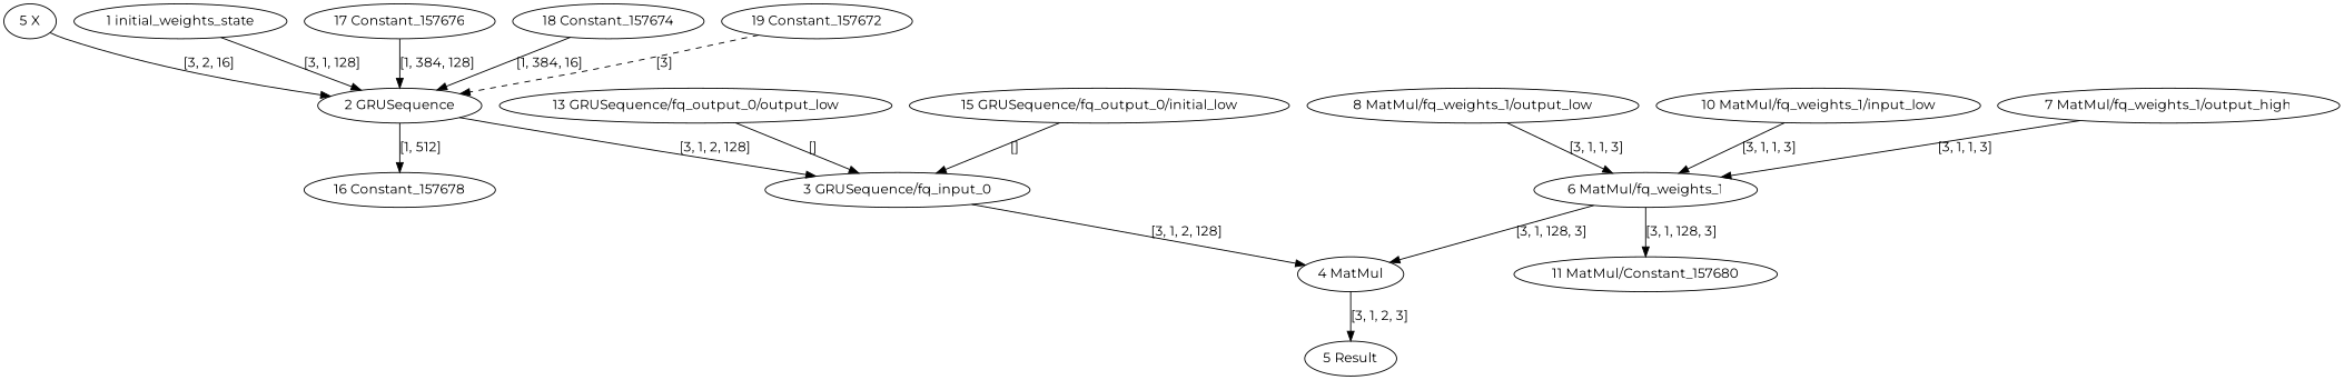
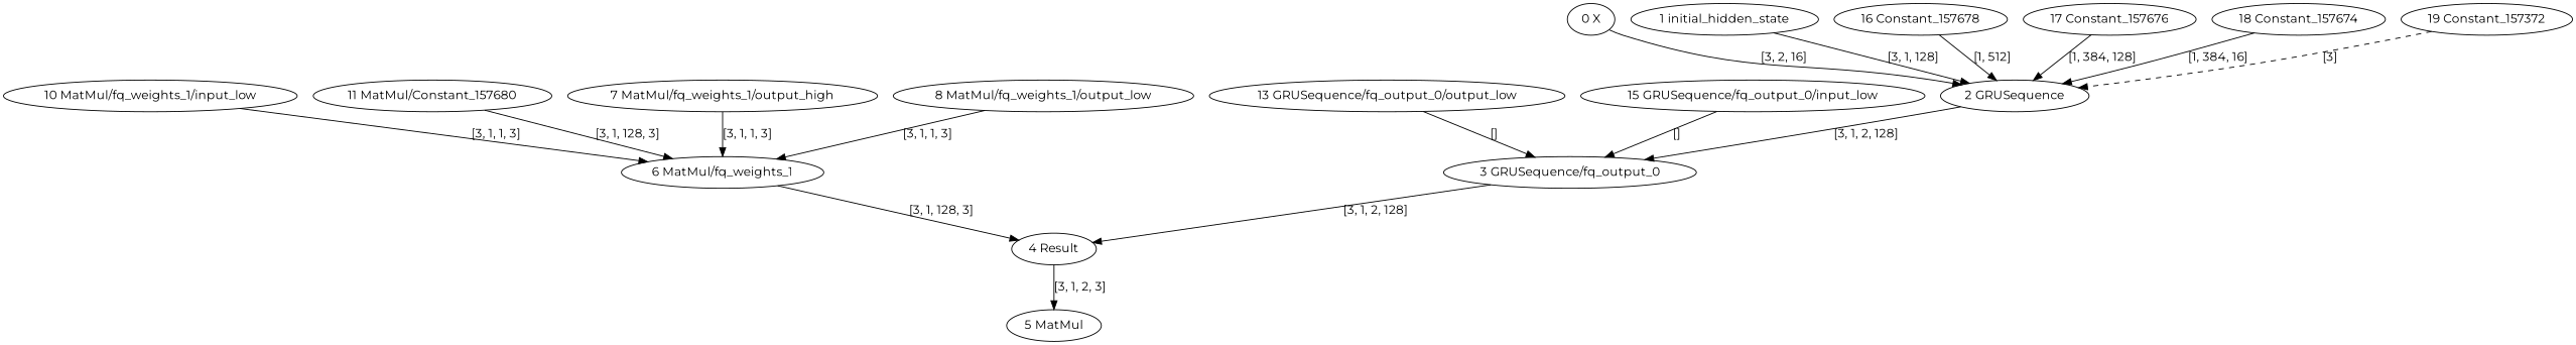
  strict digraph {
    fontname=Montserrat
    node [fontname=Montserrat type=Constant]
    edge [fontname=Montserrat style=solid]
-   "0 X" [type=Parameter label="5 X"]
+   "0 X" [type=Parameter]
    "2 GRUSequence" [type=GRUSequence]
-   "3 GRUSequence/fq_output_0" [type=FakeQuantize label="3 GRUSequence/fq_input_0"]
-   "1 initial_hidden_state" [type=Parameter label="1 initial_weights_state"]
-   "4 MatMul" [type=MatMul]
-   "5 Result" [type=Result]
+   "3 GRUSequence/fq_output_0" [type=FakeQuantize]
+   "1 initial_hidden_state" [type=Parameter]
+   "4 MatMul" [type=MatMul label="4 Result"]
+   "5 Result" [type=Result label="5 MatMul"]
    "6 MatMul/fq_weights_1" [type=FakeQuantize]
    "7 MatMul/fq_weights_1/output_high"
    "8 MatMul/fq_weights_1/output_low"
    "10 MatMul/fq_weights_1/input_low"
    "11 MatMul/Constant_157680"
    "13 GRUSequence/fq_output_0/output_low"
-   "15 GRUSequence/fq_output_0/input_low" [label="15 GRUSequence/fq_output_0/initial_low"]
+   "15 GRUSequence/fq_output_0/input_low"
    "16 Constant_157678"
    "17 Constant_157676"
    "18 Constant_157674"
-   "19 Constant_157672"
+   "19 Constant_157672" [label="19 Constant_157372"]
    "0 X" -> "2 GRUSequence" [label="[3, 2, 16]"]
    "2 GRUSequence" -> "3 GRUSequence/fq_output_0" [label="[3, 1, 2, 128]"]
    "3 GRUSequence/fq_output_0" -> "4 MatMul" [label="[3, 1, 2, 128]"]
    "1 initial_hidden_state" -> "2 GRUSequence" [label="[3, 1, 128]"]
    "4 MatMul" -> "5 Result" [label="[3, 1, 2, 3]"]
    "6 MatMul/fq_weights_1" -> "4 MatMul" [label="[3, 1, 128, 3]"]
    "7 MatMul/fq_weights_1/output_high" -> "6 MatMul/fq_weights_1" [label="[3, 1, 1, 3]"]
    "8 MatMul/fq_weights_1/output_low" -> "6 MatMul/fq_weights_1" [label="[3, 1, 1, 3]"]
    "10 MatMul/fq_weights_1/input_low" -> "6 MatMul/fq_weights_1" [label="[3, 1, 1, 3]"]
-   "6 MatMul/fq_weights_1" -> "11 MatMul/Constant_157680" [label="[3, 1, 128, 3]"]
+   "11 MatMul/Constant_157680" -> "6 MatMul/fq_weights_1" [label="[3, 1, 128, 3]"]
    "13 GRUSequence/fq_output_0/output_low" -> "3 GRUSequence/fq_output_0" [label="[]"]
    "15 GRUSequence/fq_output_0/input_low" -> "3 GRUSequence/fq_output_0" [label="[]"]
-   "2 GRUSequence" -> "16 Constant_157678" [label="[1, 512]"]
+   "16 Constant_157678" -> "2 GRUSequence" [label="[1, 512]"]
    "17 Constant_157676" -> "2 GRUSequence" [label="[1, 384, 128]"]
    "18 Constant_157674" -> "2 GRUSequence" [label="[1, 384, 16]"]
    "19 Constant_157672" -> "2 GRUSequence" [label="[3]" style=dashed]
  }
